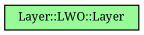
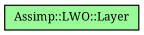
  digraph {
    rankdir=LR
    fontname="Noto Serif"
-   n1 [color=black fillcolor=palegreen fontname="Noto Serif" fontsize=10 height=0.2 label="Layer::LWO::Layer" shape=record style=filled width=0.4]
+   n1 [color=black fillcolor=palegreen fontname="Noto Serif" fontsize=10 height=0.2 label="Assimp::LWO::Layer" shape=record style=filled width=0.4]
  }
